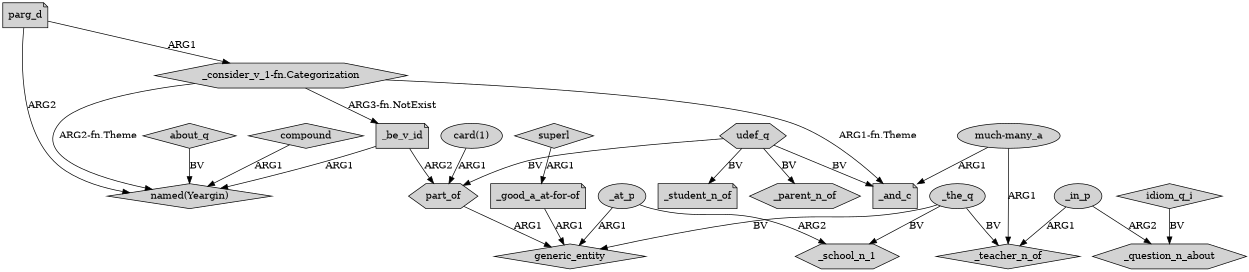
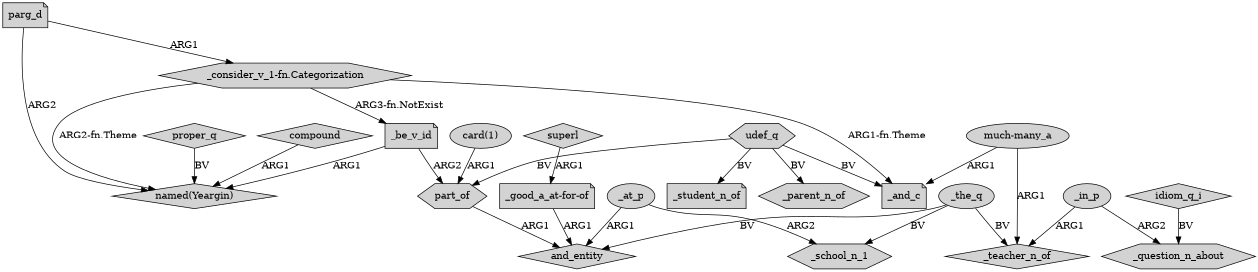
  digraph {
    node [shape=diamond style=filled]
    compound
    "named(Yeargin)"
    _the_q [shape=ellipse]
-   generic_entity
+   generic_entity [label=and_entity]
    _school_n_1 [shape=hexagon]
    _teacher_n_of
    _at_p [shape=ellipse]
-   proper_q [label=about_q]
+   proper_q
    udef_q [shape=hexagon]
    _parent_n_of [shape=hexagon]
    part_of [shape=hexagon]
    _and_c [shape=note]
    _student_n_of [shape=note]
    "_consider_v_1-fn.Categorization" [shape=hexagon]
    _be_v_id [shape=note]
    parg_d [shape=note]
    "much-many_a" [shape=ellipse]
    "_good_a_at-for-of" [shape=note]
    superl
    "card(1)" [shape=ellipse]
    _in_p [shape=ellipse]
    _question_n_about [shape=hexagon]
    idiom_q_i
    compound -> "named(Yeargin)" [label=ARG1]
    _the_q -> generic_entity [label=BV]
    _the_q -> _school_n_1 [label=BV]
    _the_q -> _teacher_n_of [label=BV]
    _at_p -> generic_entity [label=ARG1]
    _at_p -> _school_n_1 [label=ARG2]
    proper_q -> "named(Yeargin)" [label=BV]
    udef_q -> _parent_n_of [label=BV]
    udef_q -> part_of [label=BV]
    udef_q -> _and_c [label=BV]
    udef_q -> _student_n_of [label=BV]
    part_of -> generic_entity [label=ARG1]
    "_consider_v_1-fn.Categorization" -> "named(Yeargin)" [label="ARG2-fn.Theme"]
    "_consider_v_1-fn.Categorization" -> _and_c [label="ARG1-fn.Theme"]
    "_consider_v_1-fn.Categorization" -> _be_v_id [label="ARG3-fn.NotExist"]
    _be_v_id -> "named(Yeargin)" [label=ARG1]
    _be_v_id -> part_of [label=ARG2]
    parg_d -> "named(Yeargin)" [label=ARG2]
    parg_d -> "_consider_v_1-fn.Categorization" [label=ARG1]
    "much-many_a" -> _teacher_n_of [label=ARG1]
    "much-many_a" -> _and_c [label=ARG1]
    "_good_a_at-for-of" -> generic_entity [label=ARG1]
    superl -> "_good_a_at-for-of" [label=ARG1]
    "card(1)" -> part_of [label=ARG1]
    _in_p -> _teacher_n_of [label=ARG1]
    _in_p -> _question_n_about [label=ARG2]
    idiom_q_i -> _question_n_about [label=BV]
  }
